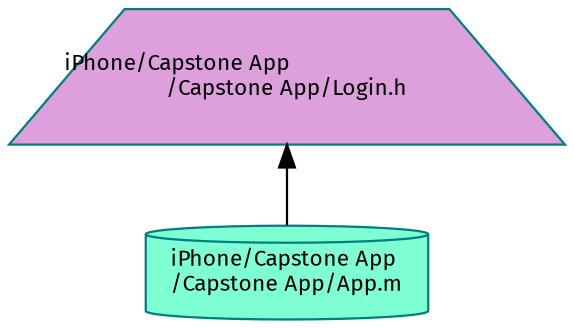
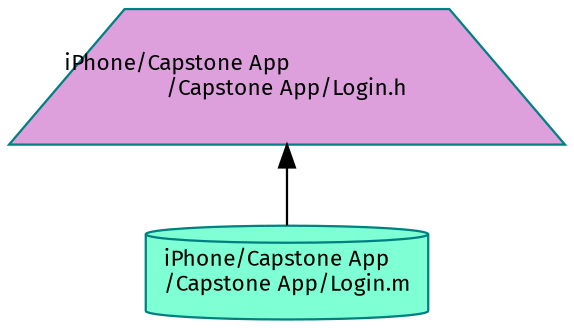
  digraph {
    fontname="Fira Sans"
    node [color=teal fontname="Fira Sans" fontsize=10 style=filled]
    n1 [fillcolor=plum fontcolor=black height=0.2 label="iPhone/Capstone App\l/Capstone App/Login.h" shape=trapezium width=0.4]
-   n2 [fillcolor=aquamarine height=0.2 label="iPhone/Capstone App\l/Capstone App/App.m" shape=cylinder width=0.4]
+   n2 [fillcolor=aquamarine height=0.2 label="iPhone/Capstone App\l/Capstone App/Login.m" shape=cylinder width=0.4]
    n1 -> n2 [color=black dir=back fontname="Fira Sans" fontsize=10 labelfontname=Helvetica labelfontsize=10 style=solid]
  }
